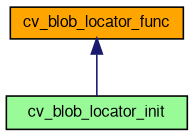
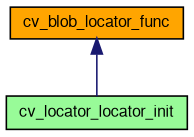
  digraph {
    rankdir=TB
    node [color=black fontname=FreeSans fontsize=10 shape=record style=filled]
    n1 [fillcolor=orange fontcolor=black height=0.2 label=cv_blob_locator_func width=0.4]
-   n2 [fillcolor=palegreen height=0.2 label=cv_blob_locator_init width=0.4]
+   n2 [fillcolor=palegreen height=0.2 label=cv_locator_locator_init width=0.4]
    n1 -> n2 [color=midnightblue dir=back fontname=FreeSans fontsize=10 labelfontname=FreeSans labelfontsize=10 style=solid]
  }
